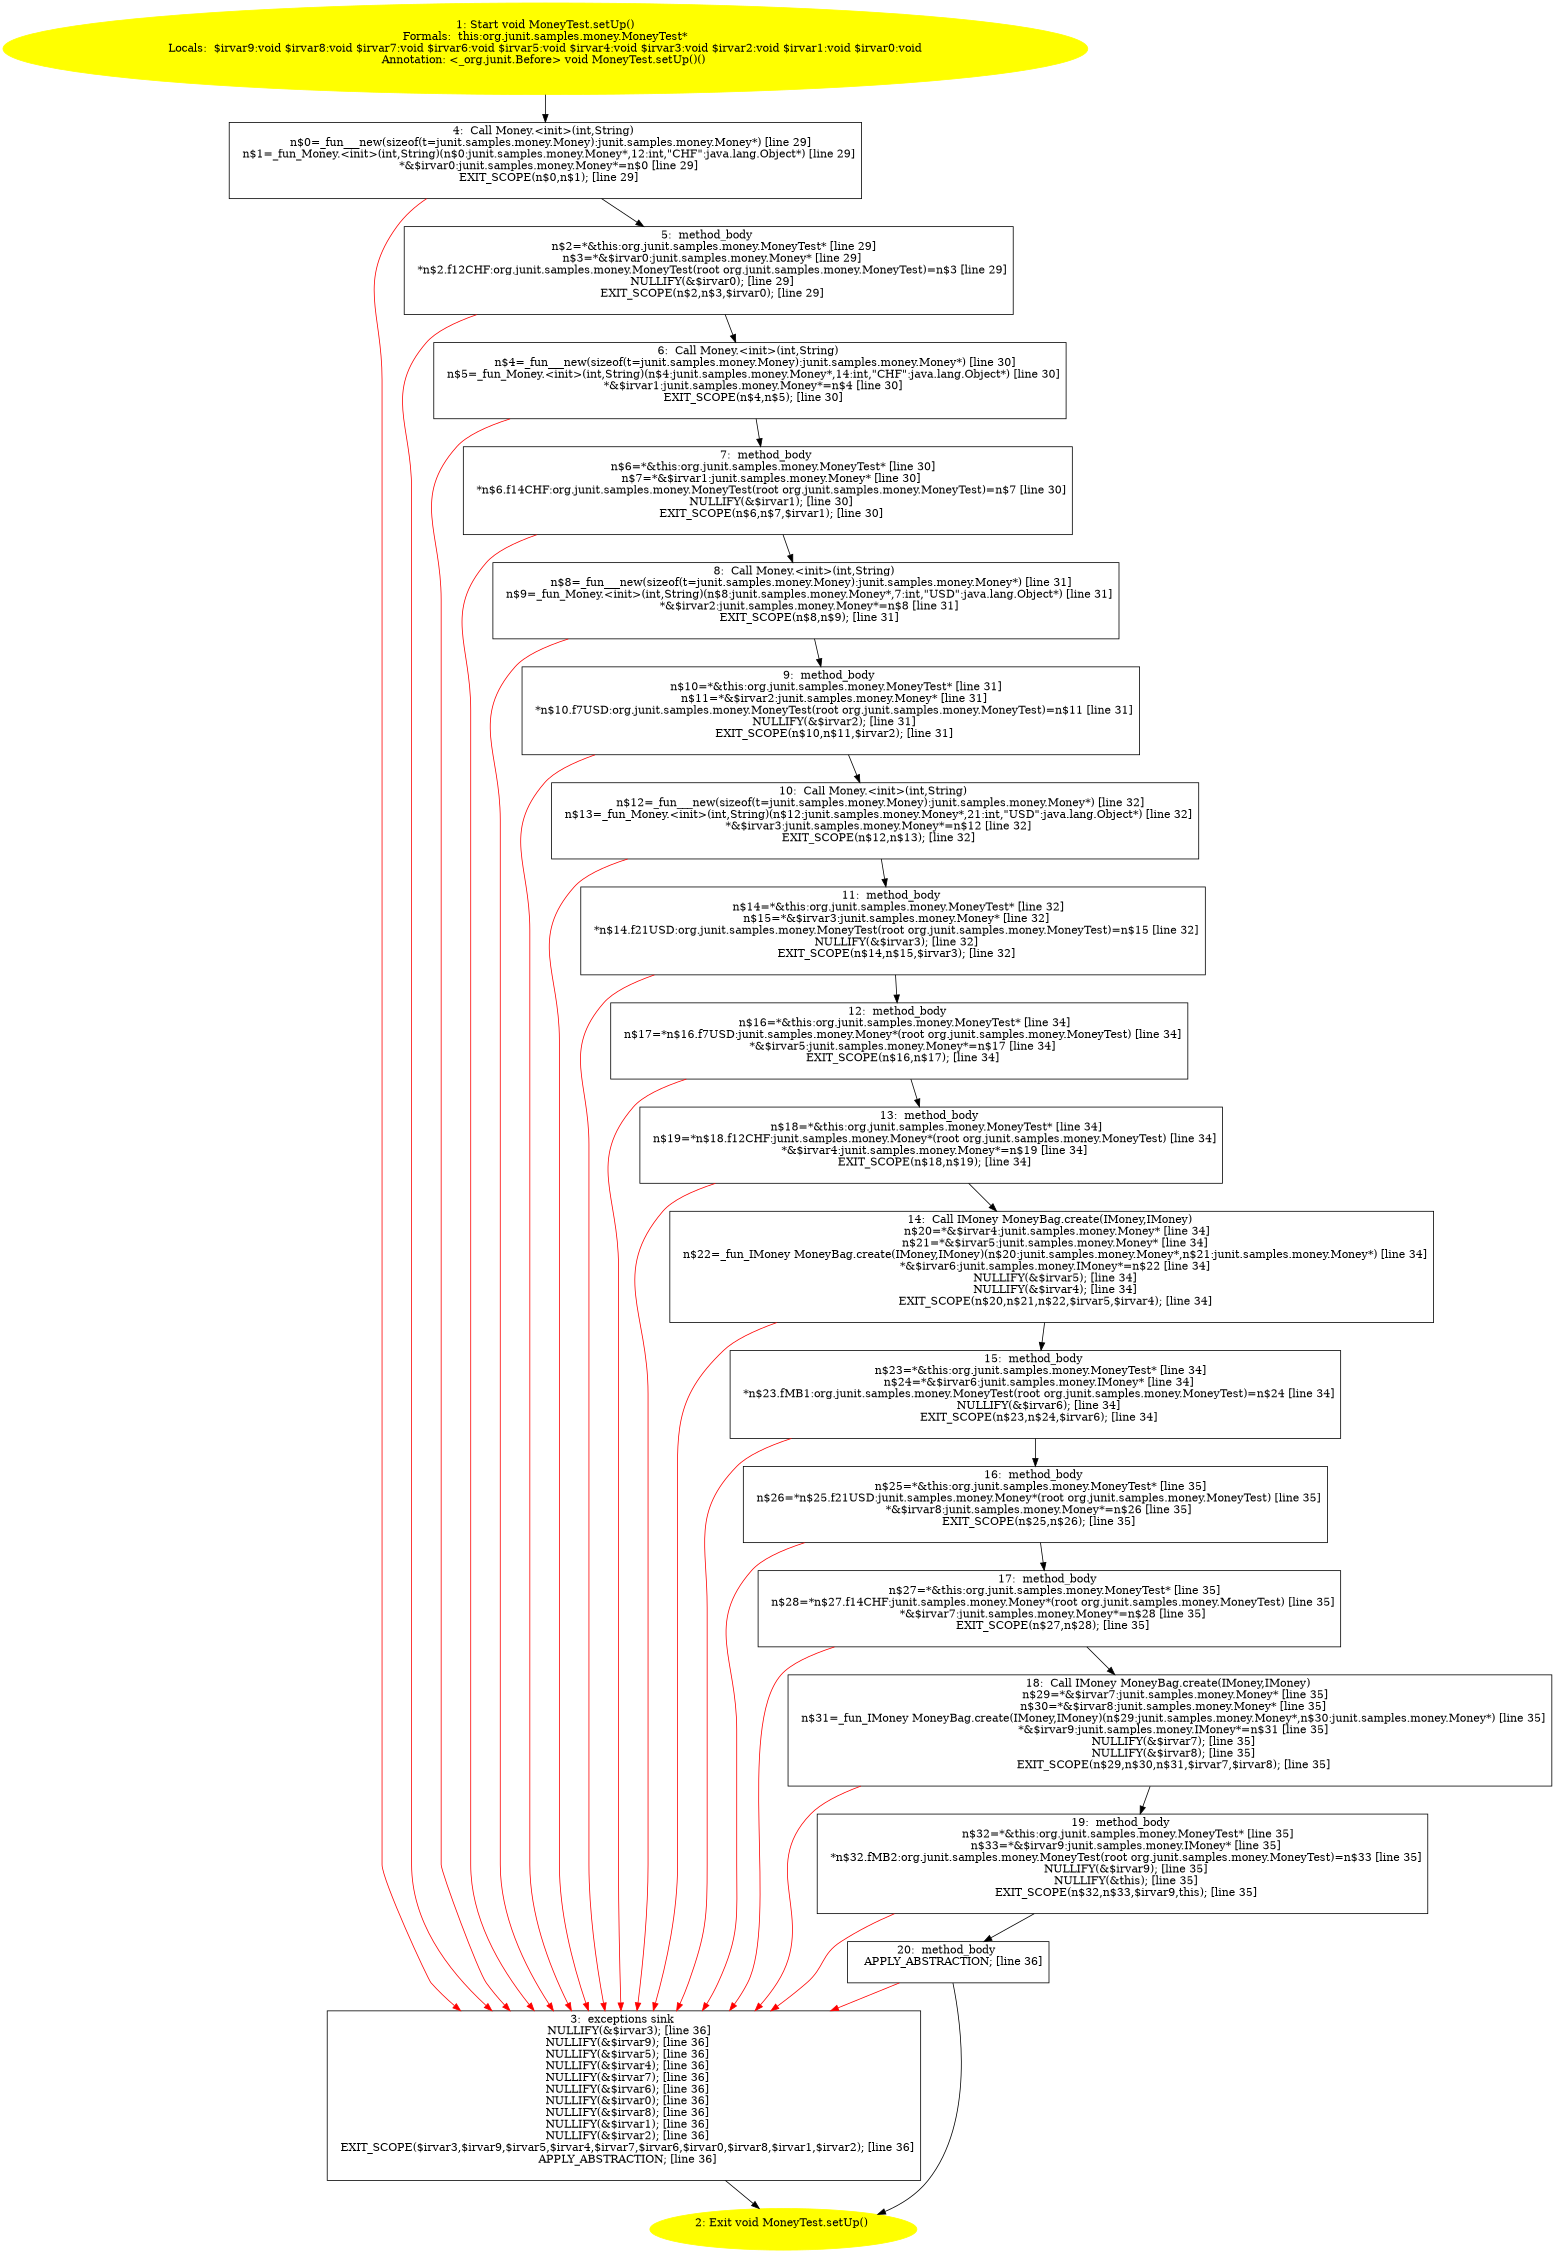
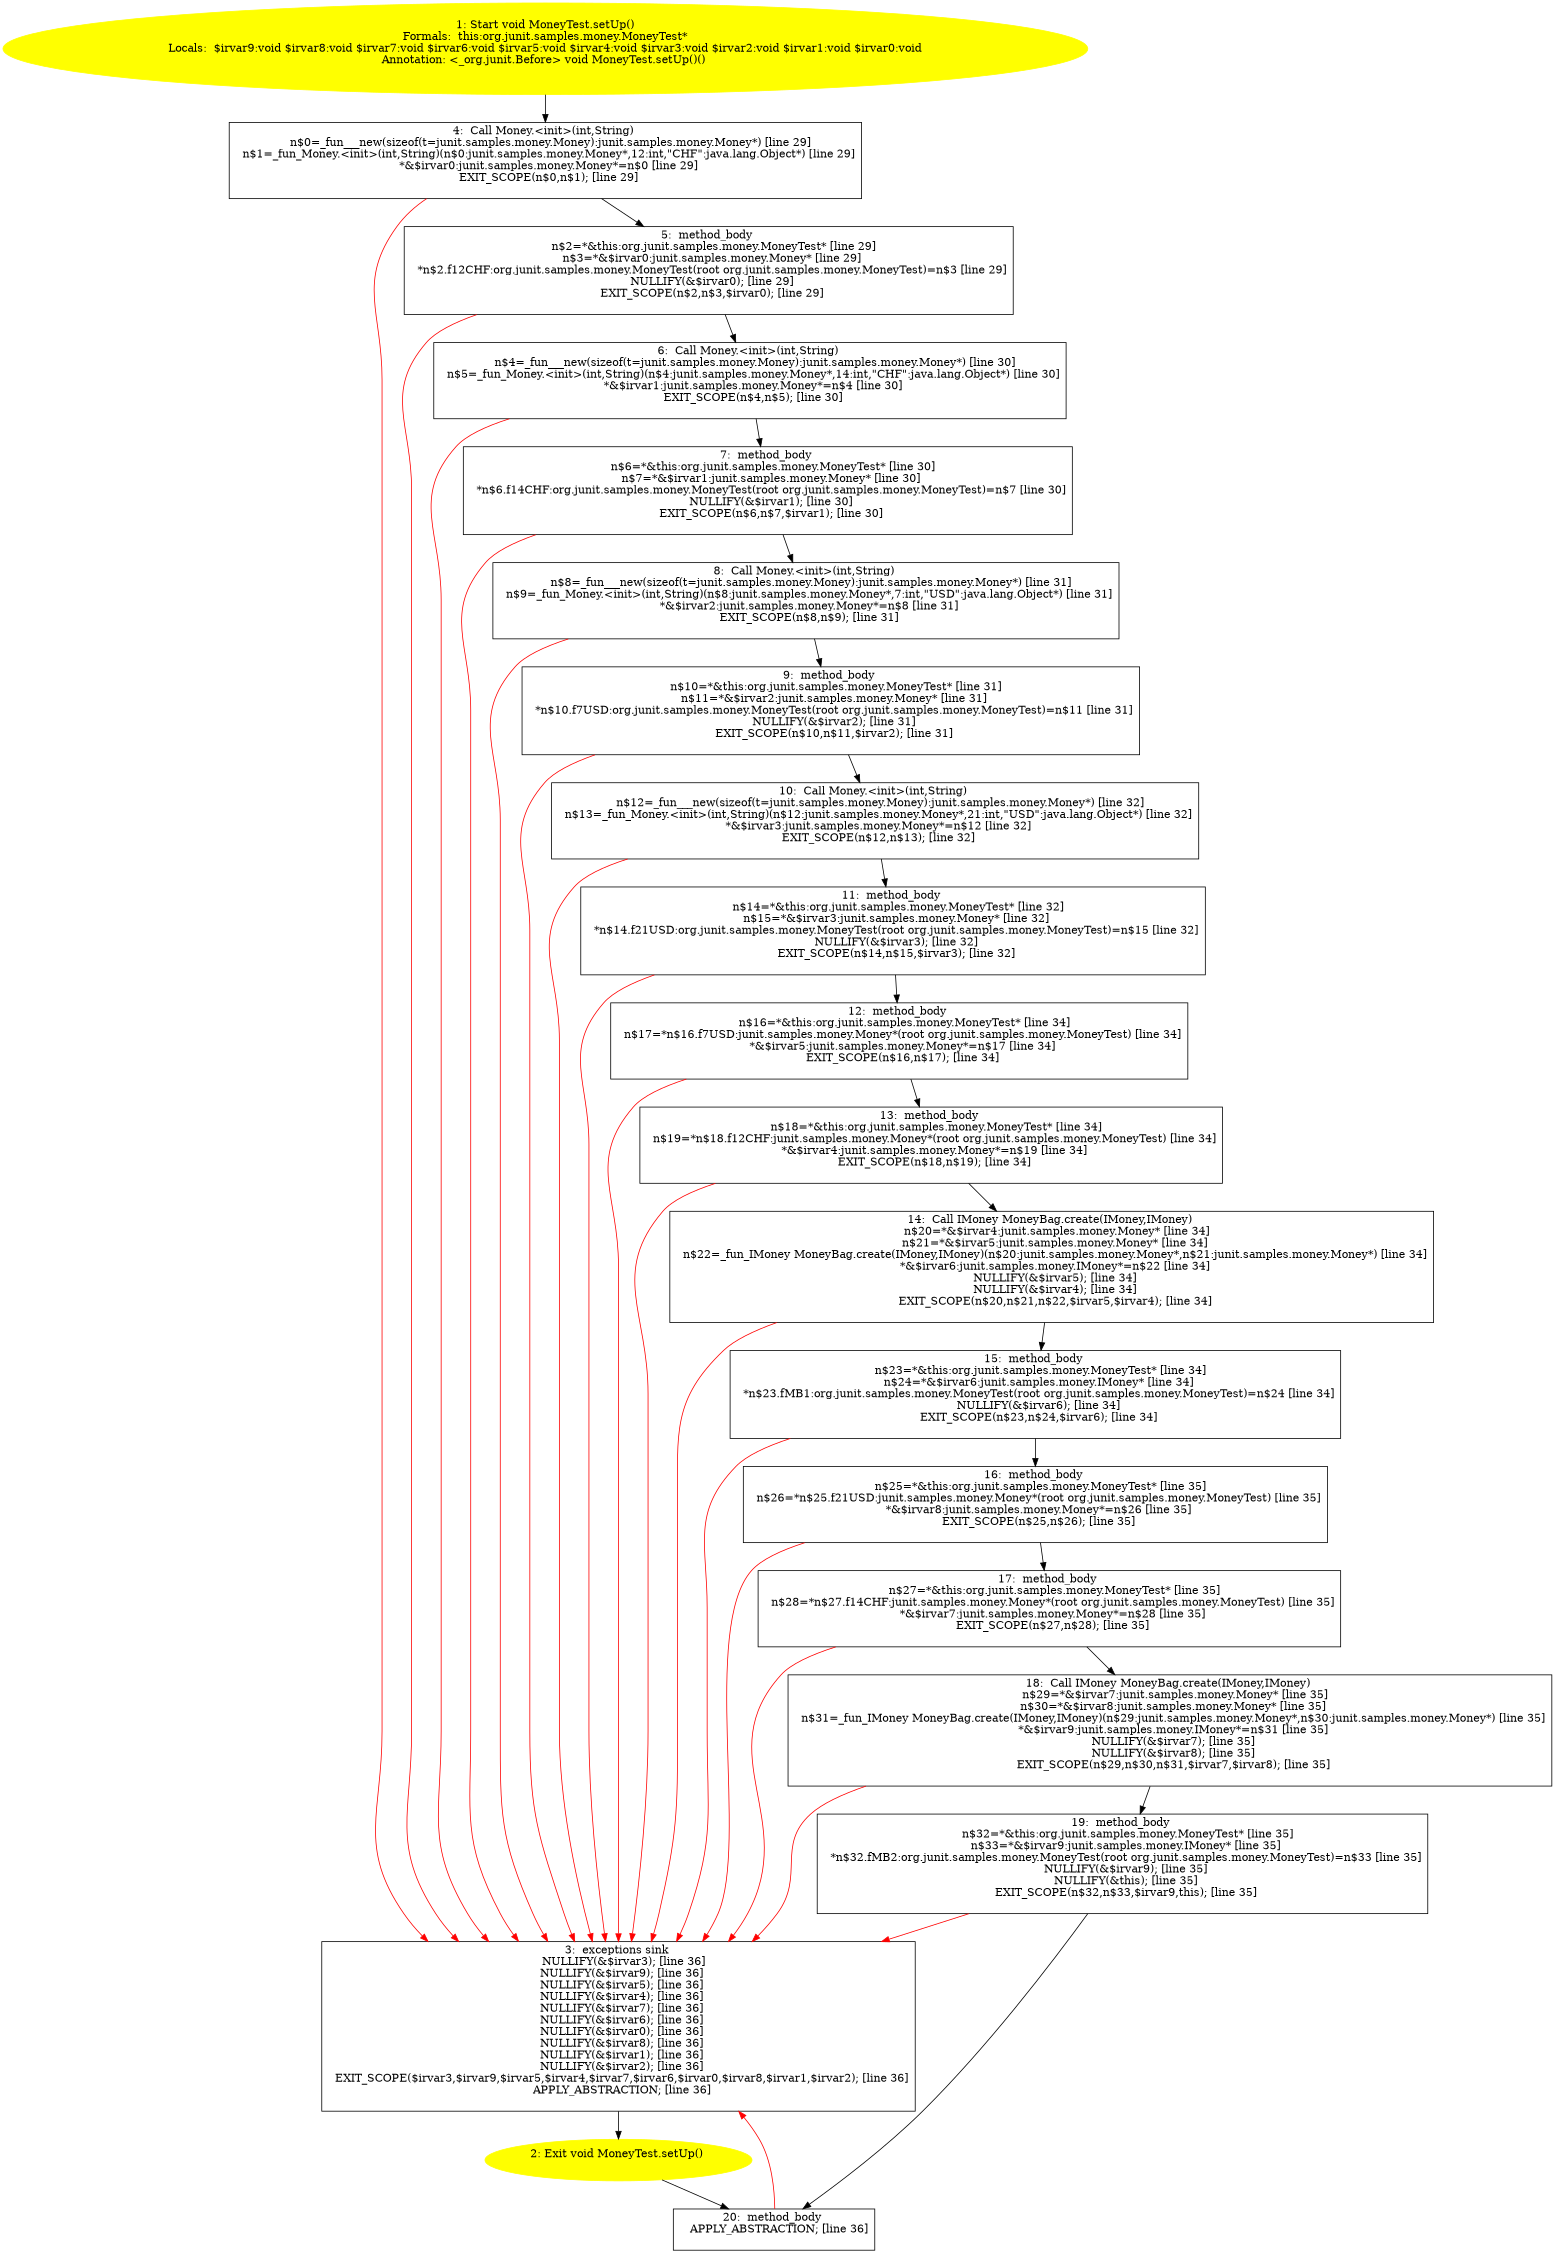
  digraph {
    node [shape=box]
    n1 [color=yellow label="1: Start void MoneyTest.setUp()\nFormals:  this:org.junit.samples.money.MoneyTest*\nLocals:  $irvar9:void $irvar8:void $irvar7:void $irvar6:void $irvar5:void $irvar4:void $irvar3:void $irvar2:void $irvar1:void $irvar0:void\nAnnotation: <_org.junit.Before> void MoneyTest.setUp()() \n  " style=filled shape=""]
    n2 [label="4:  Call Money.<init>(int,String) \n   n$0=_fun___new(sizeof(t=junit.samples.money.Money):junit.samples.money.Money*) [line 29]\n  n$1=_fun_Money.<init>(int,String)(n$0:junit.samples.money.Money*,12:int,\"CHF\":java.lang.Object*) [line 29]\n  *&$irvar0:junit.samples.money.Money*=n$0 [line 29]\n  EXIT_SCOPE(n$0,n$1); [line 29]\n "]
    n3 [label="3:  exceptions sink \n   NULLIFY(&$irvar3); [line 36]\n  NULLIFY(&$irvar9); [line 36]\n  NULLIFY(&$irvar5); [line 36]\n  NULLIFY(&$irvar4); [line 36]\n  NULLIFY(&$irvar7); [line 36]\n  NULLIFY(&$irvar6); [line 36]\n  NULLIFY(&$irvar0); [line 36]\n  NULLIFY(&$irvar8); [line 36]\n  NULLIFY(&$irvar1); [line 36]\n  NULLIFY(&$irvar2); [line 36]\n  EXIT_SCOPE($irvar3,$irvar9,$irvar5,$irvar4,$irvar7,$irvar6,$irvar0,$irvar8,$irvar1,$irvar2); [line 36]\n  APPLY_ABSTRACTION; [line 36]\n "]
    n4 [label="5:  method_body \n   n$2=*&this:org.junit.samples.money.MoneyTest* [line 29]\n  n$3=*&$irvar0:junit.samples.money.Money* [line 29]\n  *n$2.f12CHF:org.junit.samples.money.MoneyTest(root org.junit.samples.money.MoneyTest)=n$3 [line 29]\n  NULLIFY(&$irvar0); [line 29]\n  EXIT_SCOPE(n$2,n$3,$irvar0); [line 29]\n "]
    n5 [color=yellow label="2: Exit void MoneyTest.setUp() \n  " style=filled shape=""]
    n6 [label="6:  Call Money.<init>(int,String) \n   n$4=_fun___new(sizeof(t=junit.samples.money.Money):junit.samples.money.Money*) [line 30]\n  n$5=_fun_Money.<init>(int,String)(n$4:junit.samples.money.Money*,14:int,\"CHF\":java.lang.Object*) [line 30]\n  *&$irvar1:junit.samples.money.Money*=n$4 [line 30]\n  EXIT_SCOPE(n$4,n$5); [line 30]\n "]
    n7 [label="7:  method_body \n   n$6=*&this:org.junit.samples.money.MoneyTest* [line 30]\n  n$7=*&$irvar1:junit.samples.money.Money* [line 30]\n  *n$6.f14CHF:org.junit.samples.money.MoneyTest(root org.junit.samples.money.MoneyTest)=n$7 [line 30]\n  NULLIFY(&$irvar1); [line 30]\n  EXIT_SCOPE(n$6,n$7,$irvar1); [line 30]\n "]
    n8 [label="8:  Call Money.<init>(int,String) \n   n$8=_fun___new(sizeof(t=junit.samples.money.Money):junit.samples.money.Money*) [line 31]\n  n$9=_fun_Money.<init>(int,String)(n$8:junit.samples.money.Money*,7:int,\"USD\":java.lang.Object*) [line 31]\n  *&$irvar2:junit.samples.money.Money*=n$8 [line 31]\n  EXIT_SCOPE(n$8,n$9); [line 31]\n "]
    n9 [label="9:  method_body \n   n$10=*&this:org.junit.samples.money.MoneyTest* [line 31]\n  n$11=*&$irvar2:junit.samples.money.Money* [line 31]\n  *n$10.f7USD:org.junit.samples.money.MoneyTest(root org.junit.samples.money.MoneyTest)=n$11 [line 31]\n  NULLIFY(&$irvar2); [line 31]\n  EXIT_SCOPE(n$10,n$11,$irvar2); [line 31]\n "]
    n10 [label="10:  Call Money.<init>(int,String) \n   n$12=_fun___new(sizeof(t=junit.samples.money.Money):junit.samples.money.Money*) [line 32]\n  n$13=_fun_Money.<init>(int,String)(n$12:junit.samples.money.Money*,21:int,\"USD\":java.lang.Object*) [line 32]\n  *&$irvar3:junit.samples.money.Money*=n$12 [line 32]\n  EXIT_SCOPE(n$12,n$13); [line 32]\n "]
    n11 [label="11:  method_body \n   n$14=*&this:org.junit.samples.money.MoneyTest* [line 32]\n  n$15=*&$irvar3:junit.samples.money.Money* [line 32]\n  *n$14.f21USD:org.junit.samples.money.MoneyTest(root org.junit.samples.money.MoneyTest)=n$15 [line 32]\n  NULLIFY(&$irvar3); [line 32]\n  EXIT_SCOPE(n$14,n$15,$irvar3); [line 32]\n "]
    n12 [label="12:  method_body \n   n$16=*&this:org.junit.samples.money.MoneyTest* [line 34]\n  n$17=*n$16.f7USD:junit.samples.money.Money*(root org.junit.samples.money.MoneyTest) [line 34]\n  *&$irvar5:junit.samples.money.Money*=n$17 [line 34]\n  EXIT_SCOPE(n$16,n$17); [line 34]\n "]
    n13 [label="13:  method_body \n   n$18=*&this:org.junit.samples.money.MoneyTest* [line 34]\n  n$19=*n$18.f12CHF:junit.samples.money.Money*(root org.junit.samples.money.MoneyTest) [line 34]\n  *&$irvar4:junit.samples.money.Money*=n$19 [line 34]\n  EXIT_SCOPE(n$18,n$19); [line 34]\n "]
    n14 [label="14:  Call IMoney MoneyBag.create(IMoney,IMoney) \n   n$20=*&$irvar4:junit.samples.money.Money* [line 34]\n  n$21=*&$irvar5:junit.samples.money.Money* [line 34]\n  n$22=_fun_IMoney MoneyBag.create(IMoney,IMoney)(n$20:junit.samples.money.Money*,n$21:junit.samples.money.Money*) [line 34]\n  *&$irvar6:junit.samples.money.IMoney*=n$22 [line 34]\n  NULLIFY(&$irvar5); [line 34]\n  NULLIFY(&$irvar4); [line 34]\n  EXIT_SCOPE(n$20,n$21,n$22,$irvar5,$irvar4); [line 34]\n "]
    n15 [label="15:  method_body \n   n$23=*&this:org.junit.samples.money.MoneyTest* [line 34]\n  n$24=*&$irvar6:junit.samples.money.IMoney* [line 34]\n  *n$23.fMB1:org.junit.samples.money.MoneyTest(root org.junit.samples.money.MoneyTest)=n$24 [line 34]\n  NULLIFY(&$irvar6); [line 34]\n  EXIT_SCOPE(n$23,n$24,$irvar6); [line 34]\n "]
    n16 [label="16:  method_body \n   n$25=*&this:org.junit.samples.money.MoneyTest* [line 35]\n  n$26=*n$25.f21USD:junit.samples.money.Money*(root org.junit.samples.money.MoneyTest) [line 35]\n  *&$irvar8:junit.samples.money.Money*=n$26 [line 35]\n  EXIT_SCOPE(n$25,n$26); [line 35]\n "]
    n17 [label="17:  method_body \n   n$27=*&this:org.junit.samples.money.MoneyTest* [line 35]\n  n$28=*n$27.f14CHF:junit.samples.money.Money*(root org.junit.samples.money.MoneyTest) [line 35]\n  *&$irvar7:junit.samples.money.Money*=n$28 [line 35]\n  EXIT_SCOPE(n$27,n$28); [line 35]\n "]
    n18 [label="18:  Call IMoney MoneyBag.create(IMoney,IMoney) \n   n$29=*&$irvar7:junit.samples.money.Money* [line 35]\n  n$30=*&$irvar8:junit.samples.money.Money* [line 35]\n  n$31=_fun_IMoney MoneyBag.create(IMoney,IMoney)(n$29:junit.samples.money.Money*,n$30:junit.samples.money.Money*) [line 35]\n  *&$irvar9:junit.samples.money.IMoney*=n$31 [line 35]\n  NULLIFY(&$irvar7); [line 35]\n  NULLIFY(&$irvar8); [line 35]\n  EXIT_SCOPE(n$29,n$30,n$31,$irvar7,$irvar8); [line 35]\n "]
    n19 [label="19:  method_body \n   n$32=*&this:org.junit.samples.money.MoneyTest* [line 35]\n  n$33=*&$irvar9:junit.samples.money.IMoney* [line 35]\n  *n$32.fMB2:org.junit.samples.money.MoneyTest(root org.junit.samples.money.MoneyTest)=n$33 [line 35]\n  NULLIFY(&$irvar9); [line 35]\n  NULLIFY(&this); [line 35]\n  EXIT_SCOPE(n$32,n$33,$irvar9,this); [line 35]\n "]
    n20 [label="20:  method_body \n   APPLY_ABSTRACTION; [line 36]\n "]
    n1 -> n2
    n2 -> n3 [color=red]
    n2 -> n4
    n3 -> n5
    n4 -> n3 [color=red]
    n4 -> n6
    n6 -> n3 [color=red]
    n6 -> n7
    n7 -> n3 [color=red]
    n7 -> n8
    n8 -> n3 [color=red]
    n8 -> n9
    n9 -> n3 [color=red]
    n9 -> n10
    n10 -> n3 [color=red]
    n10 -> n11
    n11 -> n3 [color=red]
    n11 -> n12
    n12 -> n3 [color=red]
    n12 -> n13
    n13 -> n3 [color=red]
    n13 -> n14
    n14 -> n3 [color=red]
    n14 -> n15
    n15 -> n3 [color=red]
    n15 -> n16
    n16 -> n3 [color=red]
    n16 -> n17
    n17 -> n3 [color=red]
    n17 -> n18
    n18 -> n3 [color=red]
    n18 -> n19
    n19 -> n3 [color=red]
    n19 -> n20
    n20 -> n3 [color=red]
-   n20 -> n5
+   n5 -> n20
  }
